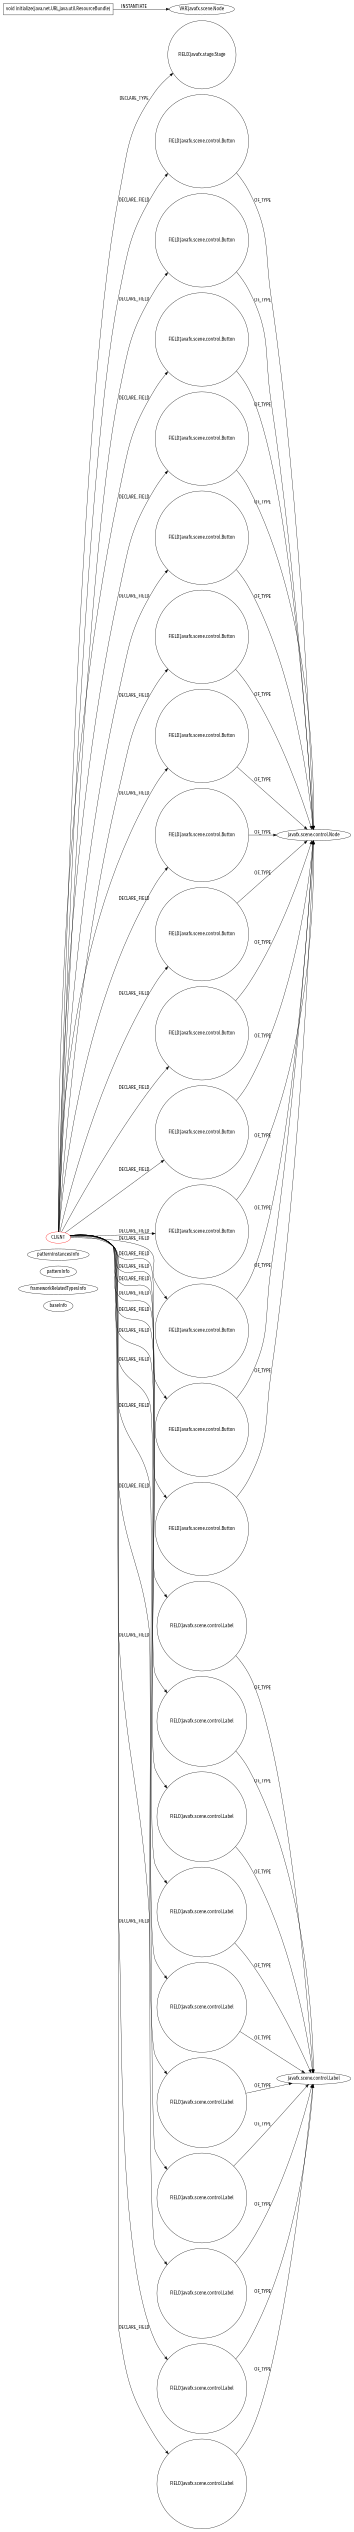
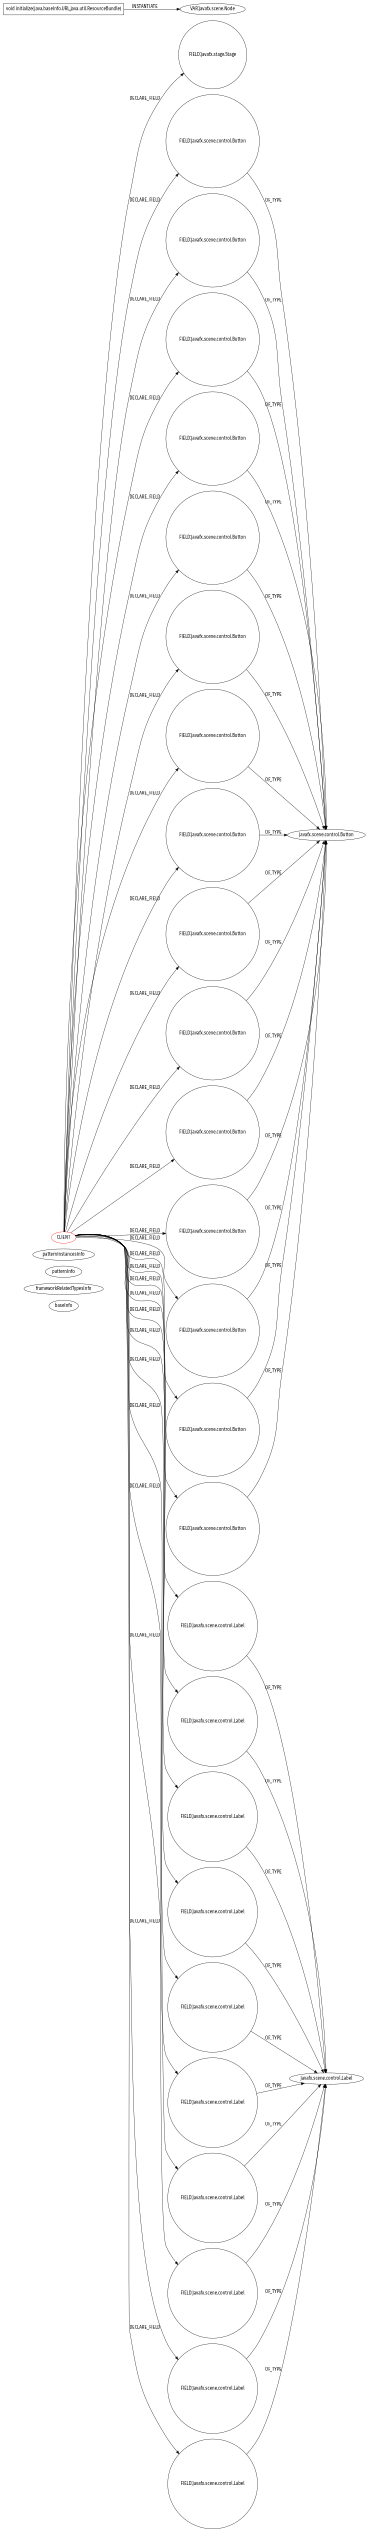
  digraph {
    fontname="Fira Sans"
    rankdir=LR
    node [fontname="Fira Sans" isFrameworkType=false shape=circle vertexType=FIELD_DECLARATION]
    edge [fontname="Fira Sans"]
    baseInfo [category=pattern graphId=504 isAnonymous=false possibleRelation=false isFrameworkType="" shape="" vertexType=""]
    frameworkRelatedTypesInfo [isFrameworkType="" shape="" vertexType=""]
    patternInfo [frequency=2.0 patternRootClient=0 isFrameworkType="" shape="" vertexType=""]
    patternInstancesInfo [0="walker-clint-AIProj3~/walker-clint-AIProj3/AIProj3-master/src/application/GameBoardController.java~GameBoardController~4712" 1="RomeoGolf-BC~/RomeoGolf-BC/BC-master/src/romeogolf/bc/MainController.java~MainController~1142" isFrameworkType="" shape="" vertexType=""]
    n5 [label="FIELD:javafx.stage.Stage"]
    n6 [color=red label=CLIENT vertexType=ROOT_CLIENT_CLASS_DECLARATION shape=""]
    n7 [label="FIELD:javafx.scene.control.Button"]
    n8 [label="FIELD:javafx.scene.control.Button"]
    n9 [label="FIELD:javafx.scene.control.Button"]
    n10 [label="FIELD:javafx.scene.control.Button"]
    n11 [label="FIELD:javafx.scene.control.Button"]
    n12 [label="FIELD:javafx.scene.control.Button"]
    n13 [label="FIELD:javafx.scene.control.Button"]
    n14 [label="FIELD:javafx.scene.control.Button"]
    n15 [label="FIELD:javafx.scene.control.Button"]
    n16 [label="FIELD:javafx.scene.control.Button"]
    n17 [label="FIELD:javafx.scene.control.Button"]
    n18 [label="FIELD:javafx.scene.control.Button"]
    n19 [label="FIELD:javafx.scene.control.Button"]
    n20 [label="FIELD:javafx.scene.control.Button"]
    n21 [label="FIELD:javafx.scene.control.Button"]
    n22 [label="FIELD:javafx.scene.control.Label"]
    n23 [label="FIELD:javafx.scene.control.Label"]
    n24 [label="FIELD:javafx.scene.control.Label"]
    n25 [label="FIELD:javafx.scene.control.Label"]
    n26 [label="FIELD:javafx.scene.control.Label"]
    n27 [label="FIELD:javafx.scene.control.Label"]
    n28 [label="FIELD:javafx.scene.control.Label"]
    n29 [label="FIELD:javafx.scene.control.Label"]
    n30 [label="FIELD:javafx.scene.control.Label"]
    n31 [label="FIELD:javafx.scene.control.Label"]
-   n32 [label="javafx.scene.control.Node" vertexType=FRAMEWORK_CLASS_TYPE shape=""]
-   n33 [label="void initialize(java.net.URL,java.util.ResourceBundle)" shape=box vertexType=OVERRIDING_METHOD_DECLARATION]
+   n32 [label="javafx.scene.control.Button" vertexType=FRAMEWORK_CLASS_TYPE shape=""]
+   n33 [label="void initialize(java.baseInfo.URL,java.util.ResourceBundle)" shape=box vertexType=OVERRIDING_METHOD_DECLARATION]
    n34 [label="VAR:javafx.scene.Node" shape=ellipse vertexType=VARIABLE_EXPRESION]
    n35 [label="javafx.scene.control.Label" vertexType=FRAMEWORK_CLASS_TYPE shape=""]
-   n6 -> n5 [label=DECLARE_TYPE]
+   n6 -> n5 [label=DECLARE_FIELD]
    n6 -> n7 [label=DECLARE_FIELD]
    n6 -> n8 [label=DECLARE_FIELD]
    n6 -> n9 [label=DECLARE_FIELD]
    n6 -> n10 [label=DECLARE_FIELD]
    n6 -> n11 [label=DECLARE_FIELD]
    n6 -> n12 [label=DECLARE_FIELD]
    n6 -> n13 [label=DECLARE_FIELD]
    n6 -> n14 [label=DECLARE_FIELD]
    n6 -> n15 [label=DECLARE_FIELD]
    n6 -> n16 [label=DECLARE_FIELD]
    n6 -> n17 [label=DECLARE_FIELD]
    n6 -> n18 [label=DECLARE_FIELD]
    n6 -> n19 [label=DECLARE_FIELD]
    n6 -> n20 [label=DECLARE_FIELD]
    n6 -> n21 [label=DECLARE_FIELD]
    n6 -> n22 [label=DECLARE_FIELD]
    n6 -> n23 [label=DECLARE_FIELD]
    n6 -> n24 [label=DECLARE_FIELD]
    n6 -> n25 [label=DECLARE_FIELD]
    n6 -> n26 [label=DECLARE_FIELD]
    n6 -> n27 [label=DECLARE_FIELD]
    n6 -> n28 [label=DECLARE_FIELD]
    n6 -> n29 [label=DECLARE_FIELD]
    n6 -> n30 [label=DECLARE_FIELD]
    n6 -> n31 [label=DECLARE_FIELD]
    n7 -> n32 [label=OF_TYPE]
    n8 -> n32 [label=OF_TYPE]
    n9 -> n32 [label=OF_TYPE]
    n10 -> n32 [label=OF_TYPE]
    n11 -> n32 [label=OF_TYPE]
    n12 -> n32 [label=OF_TYPE]
    n13 -> n32 [label=OF_TYPE]
    n14 -> n32 [label=OF_TYPE]
    n15 -> n32 [label=OF_TYPE]
    n16 -> n32 [label=OF_TYPE]
    n17 -> n32 [label=OF_TYPE]
    n18 -> n32 [label=OF_TYPE]
    n19 -> n32 [label=OF_TYPE]
    n20 -> n32 [label=OF_TYPE]
    n21 -> n32 [label=OF_TYPE]
    n22 -> n35 [label=OF_TYPE]
    n23 -> n35 [label=OF_TYPE]
    n24 -> n35 [label=OF_TYPE]
    n25 -> n35 [label=OF_TYPE]
    n26 -> n35 [label=OF_TYPE]
    n27 -> n35 [label=OF_TYPE]
    n28 -> n35 [label=OF_TYPE]
    n29 -> n35 [label=OF_TYPE]
    n30 -> n35 [label=OF_TYPE]
    n31 -> n35 [label=OF_TYPE]
    n33 -> n34 [label=INSTANTIATE]
  }
